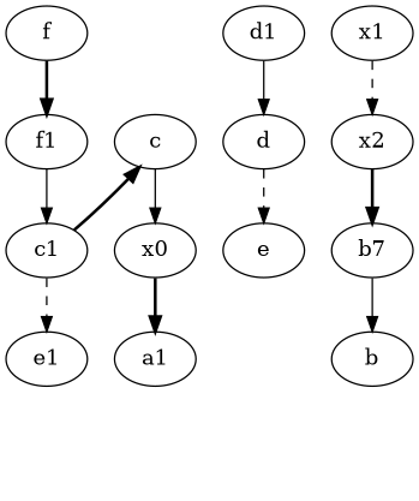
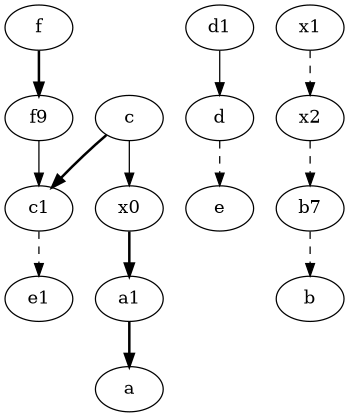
  digraph {
    edge [style=bold]
    a1
+   a
    x0
    d1
    d
    x1
    x2
    e
    f
-   f1
+   f1 [label=f9]
    c1
    n12 [label=b7]
    b
    e1
    c
+   a1 -> a
    x0 -> a1
    d1 -> d [style=solid]
    d -> e [style=dashed]
    x1 -> x2 [style=dashed]
-   x2 -> n12
+   x2 -> n12 [style=dashed]
    f -> f1
    f1 -> c1 [style=solid]
    c1 -> e1 [style=dashed]
-   c1 -> c
-   n12 -> b [style=solid]
+   c -> c1
+   n12 -> b [style=dashed]
    c -> x0 [style=solid]
  }
